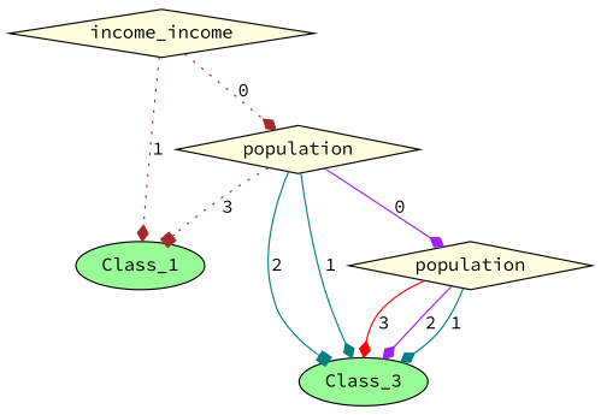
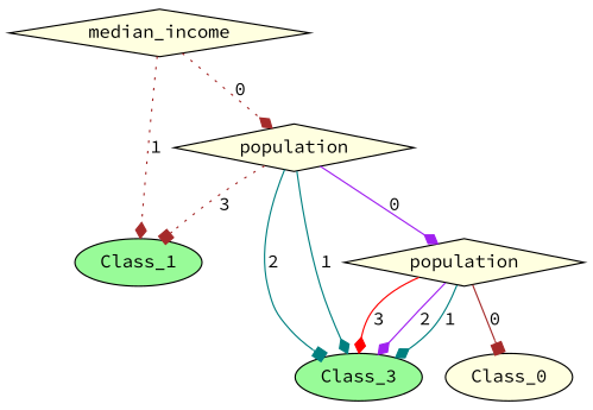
  digraph {
    fontname="Source Code Pro"
    node [fillcolor=lightyellow fontname="Source Code Pro" style=filled]
    edge [arrowhead=diamond color=brown fontname="Source Code Pro" style=solid]
    n1 [fillcolor=palegreen label=Class_3]
+   n2 [label=Class_0]
    n3 [fillcolor=palegreen label=Class_1]
    n4 [label=population shape=diamond]
    n5 [label=population shape=diamond]
-   n6 [label=income_income shape=diamond]
+   n6 [label=median_income shape=diamond]
    n4 -> n1 [color=red label=3]
    n4 -> n1 [color=purple label=2]
    n4 -> n1 [color=teal label=1]
+   n4 -> n2 [arrowhead=box label=0]
    n5 -> n1 [arrowhead=box color=teal label=2]
    n5 -> n1 [color=teal label=1]
    n5 -> n3 [arrowhead=box label=3 style=dotted]
    n5 -> n4 [color=purple label=0]
    n6 -> n3 [label=1 style=dotted]
    n6 -> n5 [label=0 style=dotted]
  }
